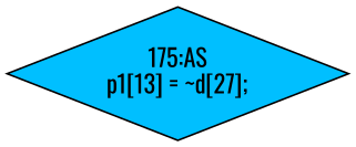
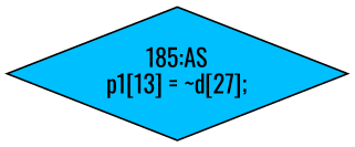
  strict digraph {
    rankdir=LR
    fontname=Oswald
-   n1 [ast="<pyverilog.vparser.ast.Assign object at 0x7f40783b4a50>" def_var="['p1']" fillcolor=deepskyblue label="175:AS\np1[13] = ~d[27];" statements="[]" style=filled typ=Assign use_var="['d']" shape=diamond fontname=Oswald]
+   n1 [ast="<pyverilog.vparser.ast.Assign object at 0x7f40783b4a50>" def_var="['p1']" fillcolor=deepskyblue label="185:AS\np1[13] = ~d[27];" statements="[]" style=filled typ=Assign use_var="['d']" shape=diamond fontname=Oswald]
  }
